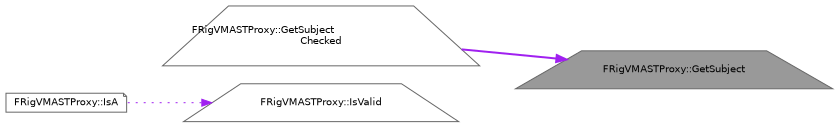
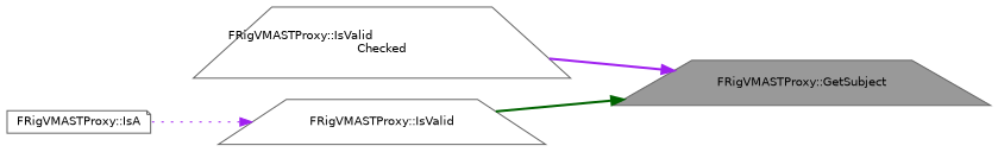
  digraph {
    rankdir=RL
    node [color=grey40 fillcolor=white fontname=Helvetica fontsize=10 shape=trapezium style=filled]
    edge [color=purple dir=back fontname=Helvetica fontsize=10 labelfontname=Helvetica labelfontsize=10 style=bold]
    n1 [color=gray40 fillcolor=grey60 fontcolor=black height=0.2 label="FRigVMASTProxy::GetSubject" width=0.4]
-   n2 [height=0.2 label="FRigVMASTProxy::GetSubject\lChecked" width=0.4]
+   n2 [height=0.2 label="FRigVMASTProxy::IsValid\lChecked" width=0.4]
    n3 [height=0.2 label="FRigVMASTProxy::IsValid" width=0.4]
    n4 [height=0.2 label="FRigVMASTProxy::IsA" shape=note width=0.4]
    n1 -> n2
+   n1 -> n3 [color=darkgreen]
    n3 -> n4 [style=dotted]
  }
